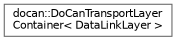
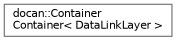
  digraph {
    rankdir=LR
-   n1 [color=grey40 fillcolor=white fontname=Helvetica fontsize=10 height=0.2 label="docan::DoCanTransportLayer\lContainer\< DataLinkLayer \>" shape=box style=filled width=0.4]
+   n1 [color=grey40 fillcolor=white fontname=Helvetica fontsize=10 height=0.2 label="docan::Container\lContainer\< DataLinkLayer \>" shape=box style=filled width=0.4]
  }
